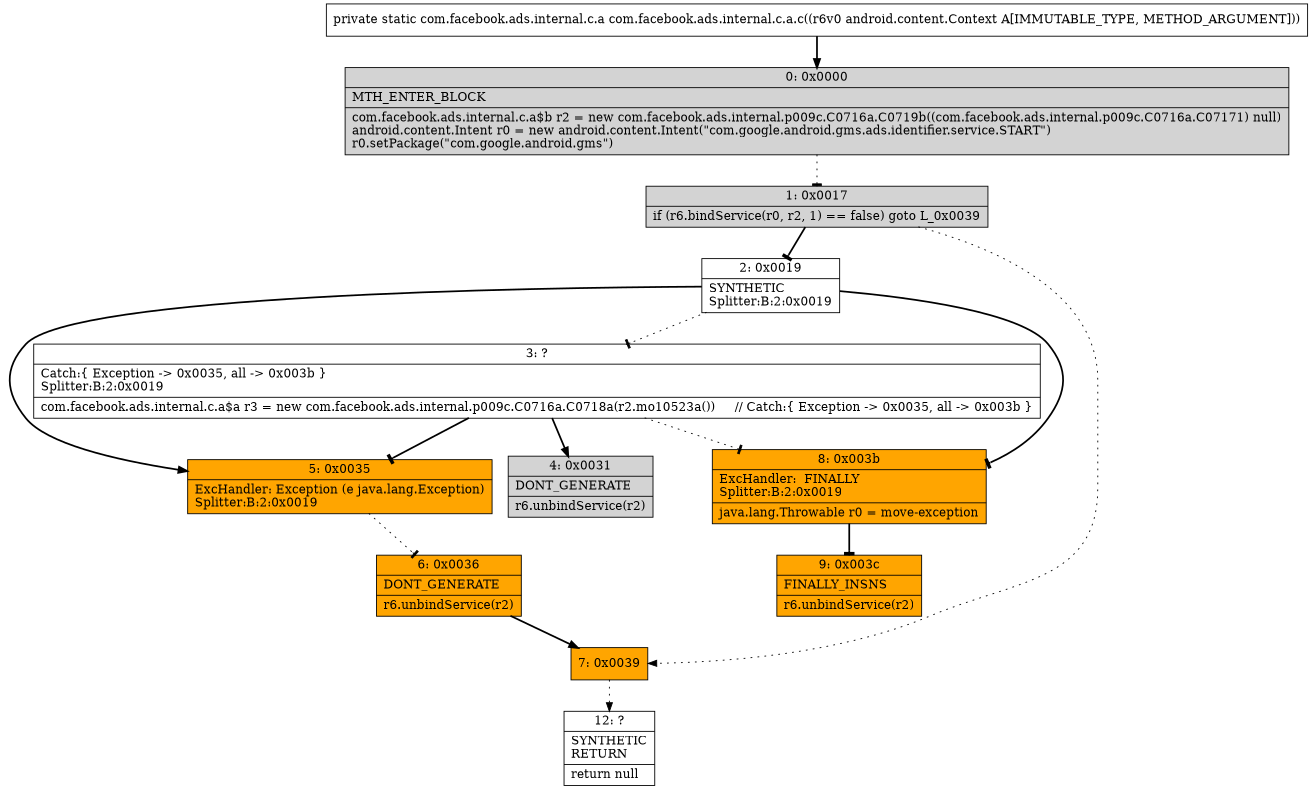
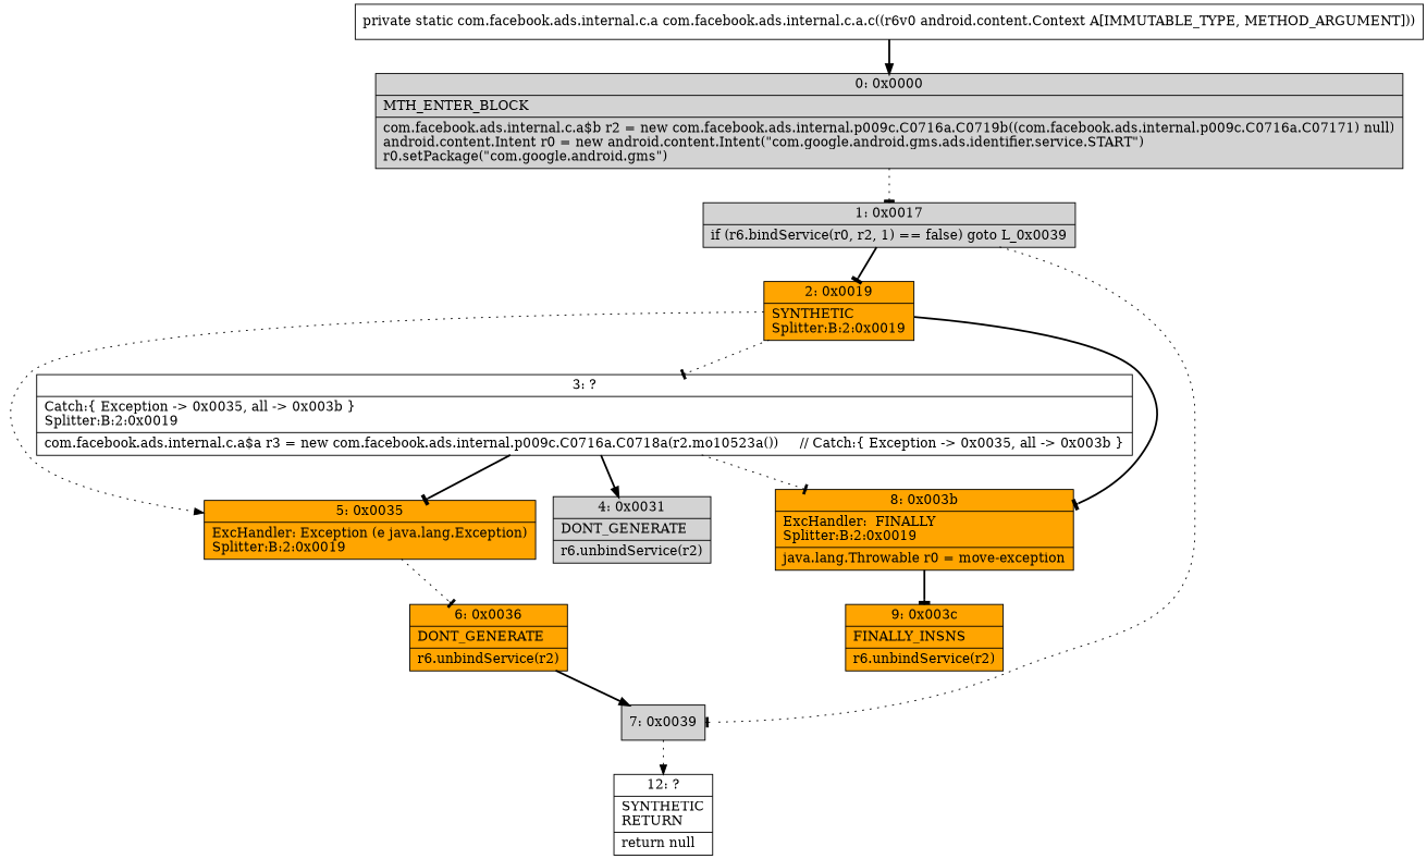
  digraph {
    node [fillcolor=orange shape=record style=filled]
    edge [arrowhead=tee style=bold]
    n1 [fillcolor=lightgrey label="{0\:\ 0x0000|MTH_ENTER_BLOCK\l|com.facebook.ads.internal.c.a$b r2 = new com.facebook.ads.internal.p009c.C0716a.C0719b((com.facebook.ads.internal.p009c.C0716a.C07171) null)\landroid.content.Intent r0 = new android.content.Intent(\"com.google.android.gms.ads.identifier.service.START\")\lr0.setPackage(\"com.google.android.gms\")\l}"]
    n2 [fillcolor=lightgrey label="{1\:\ 0x0017|if (r6.bindService(r0, r2, 1) == false) goto L_0x0039\l}"]
-   n3 [fillcolor=white label="{2\:\ 0x0019|SYNTHETIC\lSplitter:B:2:0x0019\l}"]
-   n4 [label="{7\:\ 0x0039}"]
+   n3 [label="{2\:\ 0x0019|SYNTHETIC\lSplitter:B:2:0x0019\l}"]
+   n4 [fillcolor=lightgrey label="{7\:\ 0x0039}"]
    n5 [fillcolor=white label="{3\:\ ?|Catch:\{ Exception \-\> 0x0035, all \-\> 0x003b \}\lSplitter:B:2:0x0019\l|com.facebook.ads.internal.c.a$a r3 = new com.facebook.ads.internal.p009c.C0716a.C0718a(r2.mo10523a())     \/\/ Catch:\{ Exception \-\> 0x0035, all \-\> 0x003b \}\l}"]
    n6 [label="{5\:\ 0x0035|ExcHandler: Exception (e java.lang.Exception)\lSplitter:B:2:0x0019\l}"]
    n7 [label="{8\:\ 0x003b|ExcHandler:  FINALLY\lSplitter:B:2:0x0019\l|java.lang.Throwable r0 = move\-exception\l}"]
    n8 [fillcolor=white label="{12\:\ ?|SYNTHETIC\lRETURN\l|return null\l}"]
    n9 [fillcolor=lightgrey label="{4\:\ 0x0031|DONT_GENERATE\l|r6.unbindService(r2)\l}"]
    n10 [label="{6\:\ 0x0036|DONT_GENERATE\l|r6.unbindService(r2)\l}"]
    n11 [label="{9\:\ 0x003c|FINALLY_INSNS\l|r6.unbindService(r2)\l}"]
    n12 [fillcolor=white label="{private static com.facebook.ads.internal.c.a com.facebook.ads.internal.c.a.c((r6v0 android.content.Context A[IMMUTABLE_TYPE, METHOD_ARGUMENT])) }"]
    n1 -> n2 [style=dotted]
    n2 -> n3
-   n2 -> n4 [arrowhead=normal style=dotted]
+   n2 -> n4 [style=dotted]
    n3 -> n5 [style=dotted]
-   n3 -> n6 [arrowhead=normal]
+   n3 -> n6 [arrowhead=normal style=dotted]
    n3 -> n7
    n4 -> n8 [arrowhead=normal style=dotted]
    n5 -> n6
    n5 -> n7 [style=dotted]
    n5 -> n9 [arrowhead=normal]
    n6 -> n10 [style=dotted]
    n7 -> n11
    n10 -> n4 [arrowhead=normal]
    n12 -> n1 [arrowhead=normal]
  }
